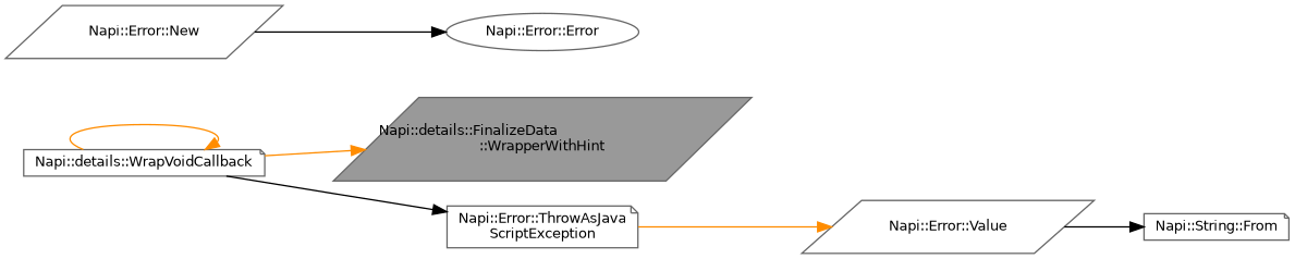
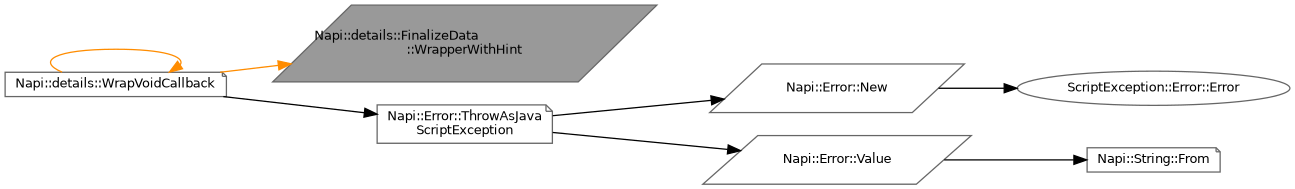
  digraph {
    rankdir=LR
    node [color=grey40 fillcolor=white fontname=Helvetica fontsize=10 shape=parallelogram style=filled]
    edge [color=black fontname=Helvetica fontsize=10 labelfontname=Helvetica labelfontsize=10 style=solid]
    n1 [color=gray40 fillcolor=grey60 fontcolor=black height=0.2 label="Napi::details::FinalizeData\l::WrapperWithHint" width=0.4]
    n2 [height=0.2 label="Napi::details::WrapVoidCallback" shape=note width=0.4]
    n3 [height=0.2 label="Napi::Error::ThrowAsJava\lScriptException" shape=note width=0.4]
    n4 [height=0.2 label="Napi::Error::New" width=0.4]
    n5 [height=0.2 label="Napi::Error::Value" width=0.4]
-   n6 [height=0.2 label="Napi::Error::Error" shape=ellipse width=0.4]
+   n6 [height=0.2 label="ScriptException::Error::Error" shape=ellipse width=0.4]
    n7 [height=0.2 label="Napi::String::From" shape=note width=0.4]
    n2 -> n1 [color=darkorange]
    n2 -> n2 [color=darkorange]
    n2 -> n3
-   n3 -> n5 [color=darkorange]
+   n3 -> n4
+   n3 -> n5
    n4 -> n6
    n5 -> n7
  }
